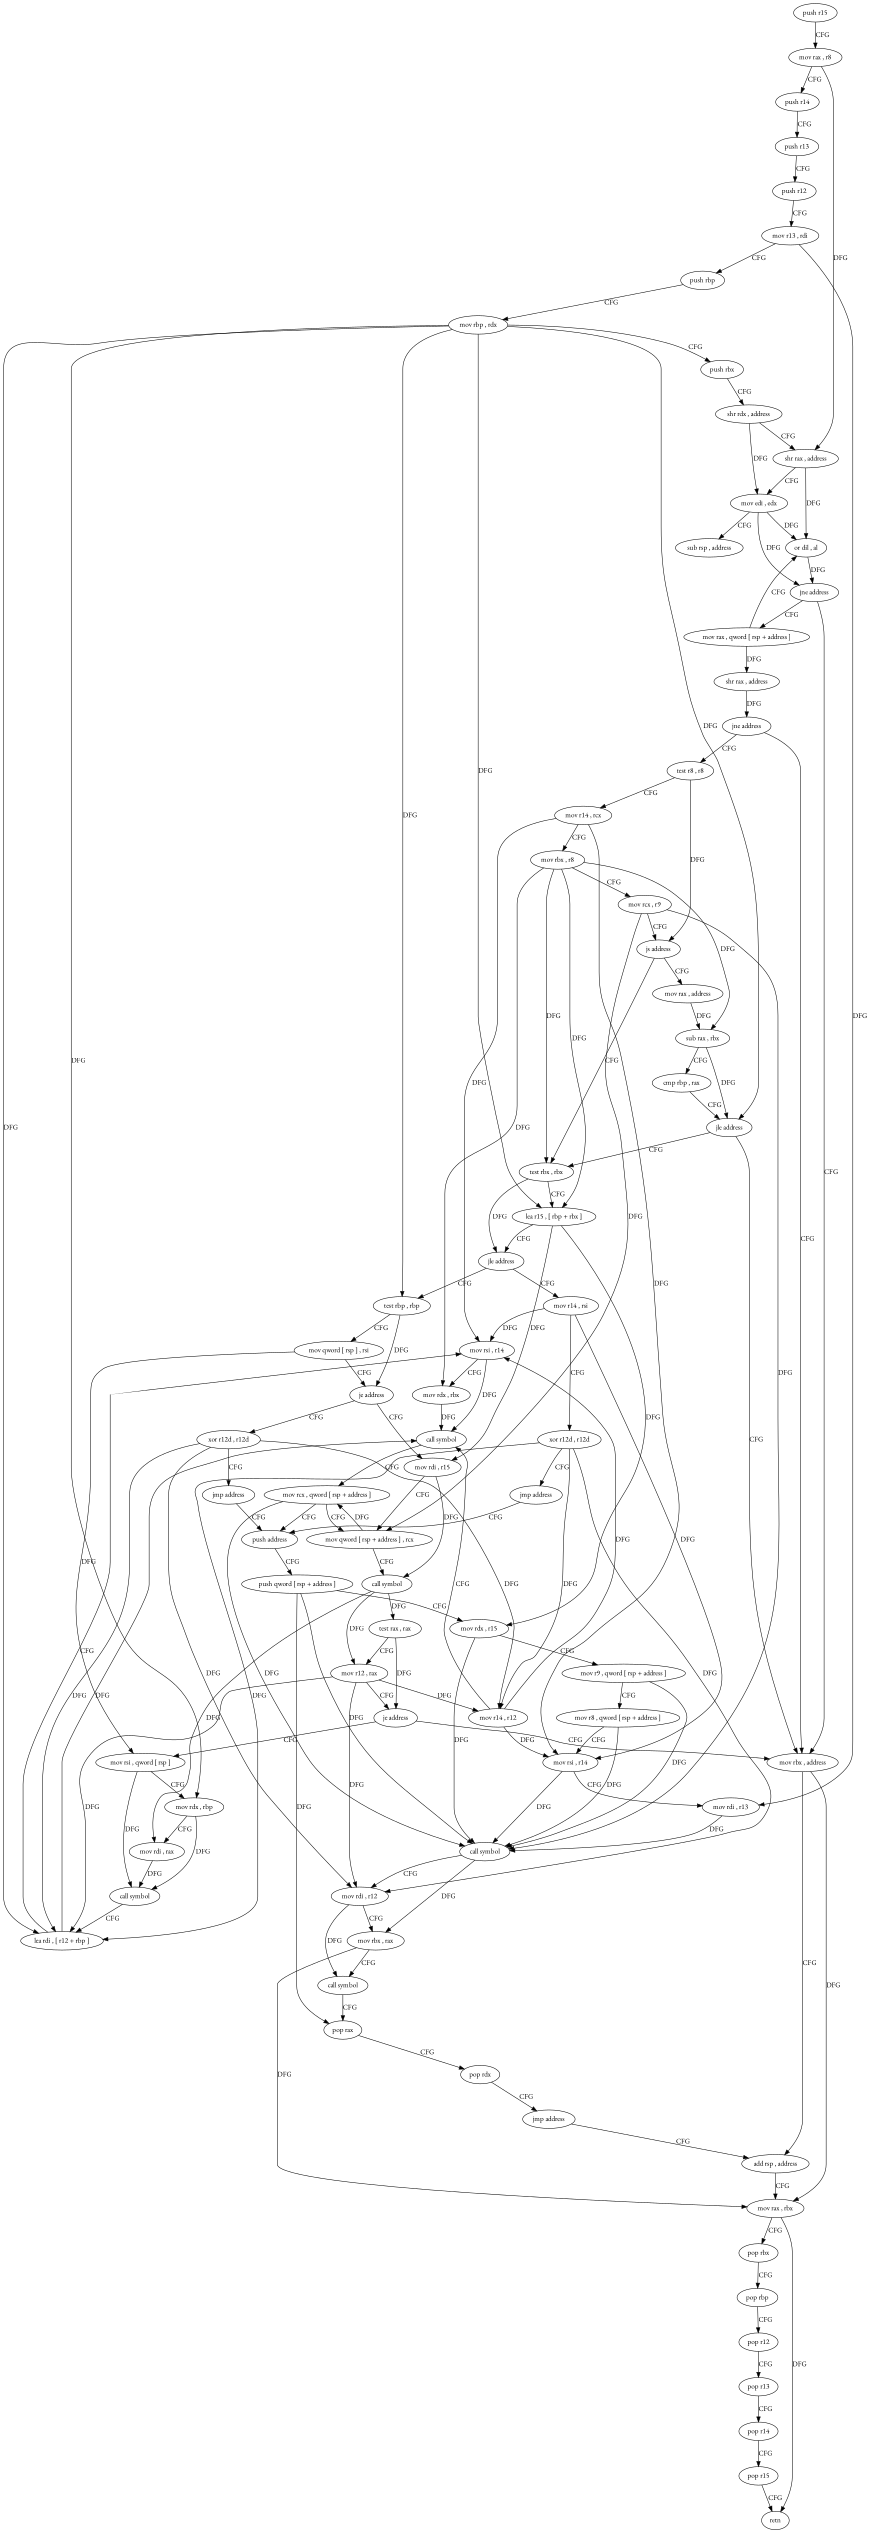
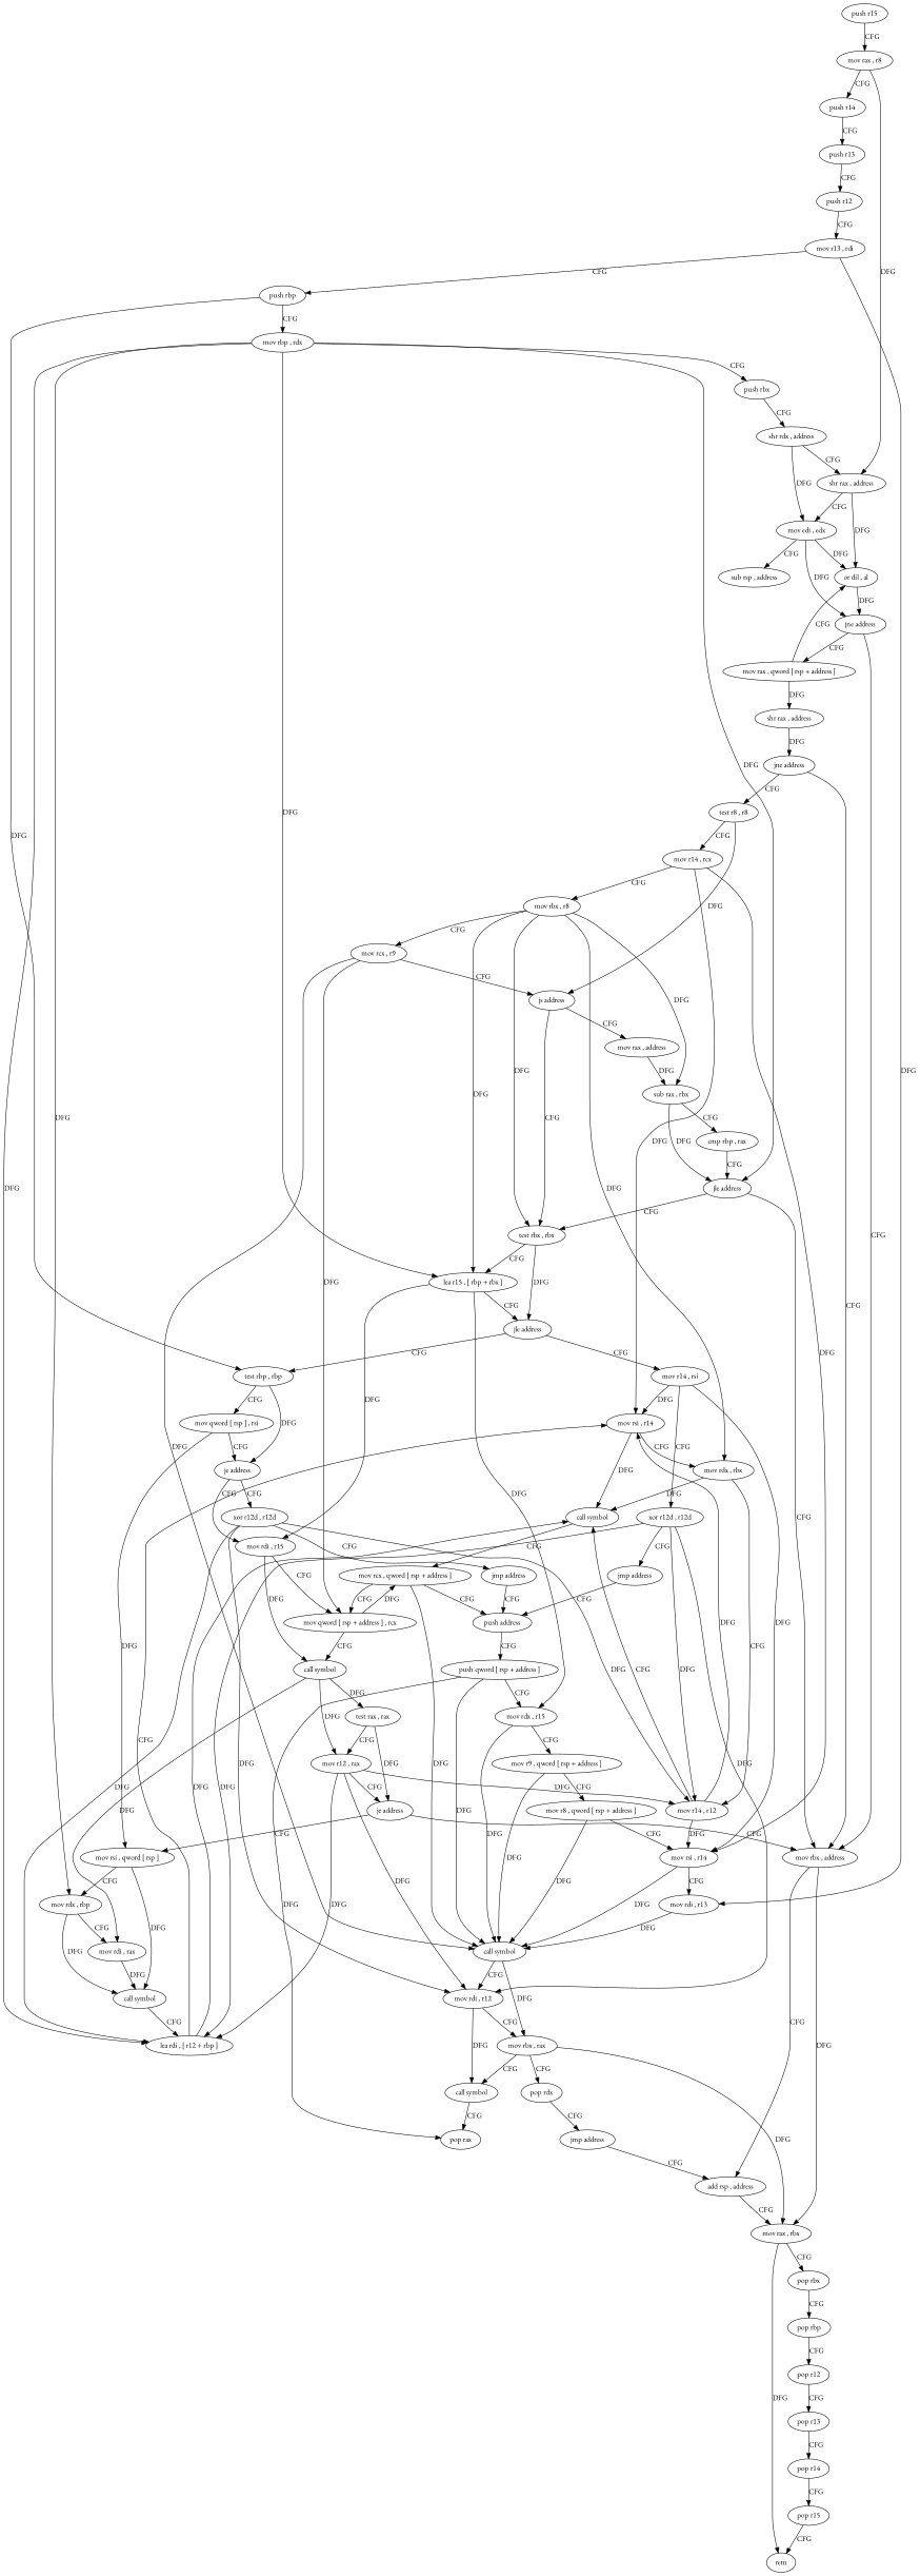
  digraph {
    fontname="EB Garamond"
    node [fontname="EB Garamond"]
    edge [fontname="EB Garamond"]
    n1 [label="push r15"]
    n2 [label="mov rax , r8"]
    n3 [label="push r14"]
    n4 [label="shr rax , address"]
    n5 [label="push r13"]
    n6 [label="mov edi , edx"]
    n7 [label="or dil , al"]
    n8 [label="push r12"]
    n9 [label="mov r13 , rdi"]
    n10 [label="push rbp"]
    n11 [label="mov rdi , r13"]
    n12 [label="mov rbp , rdx"]
    n13 [label="call symbol"]
    n14 [label="push rbx"]
    n15 [label="lea r15 , [ rbp + rbx ]"]
    n16 [label="test rbp , rbp"]
    n17 [label="jle address"]
    n18 [label="mov rdx , rbp"]
    n19 [label="lea rdi , [ r12 + rbp ]"]
    n20 [label="shr rdx , address"]
    n21 [label="jle address"]
    n22 [label="mov rdi , r15"]
    n23 [label="mov rdx , r15"]
    n24 [label="mov qword [ rsp ] , rsi"]
    n25 [label="je address"]
    n26 [label="mov rbx , address"]
    n27 [label="test rbx , rbx"]
    n28 [label="mov rdi , rax"]
    n29 [label="call symbol"]
    n30 [label="mov rsi , r14"]
    n31 [label="call symbol"]
    n32 [label="sub rsp , address"]
    n33 [label="jne address"]
    n34 [label="mov rax , qword [ rsp + address ]"]
    n35 [label="add rsp , address"]
    n36 [label="mov rax , rbx"]
    n37 [label="shr rax , address"]
    n38 [label="pop rbx"]
    n39 [label=retn]
    n40 [label="jne address"]
    n41 [label="test r8 , r8"]
    n42 [label="mov r14 , rcx"]
    n43 [label="js address"]
    n44 [label="mov rbx , r8"]
    n45 [label="mov rsi , r14"]
    n46 [label="mov rax , address"]
    n47 [label="mov rcx , r9"]
    n48 [label="sub rax , rbx"]
    n49 [label="mov rdx , rbx"]
    n50 [label="mov qword [ rsp + address ] , rcx"]
    n51 [label="cmp rbp , rax"]
    n52 [label="mov r14 , r12"]
    n53 [label="mov rdi , r12"]
    n54 [label="mov rbx , rax"]
    n55 [label="call symbol"]
    n56 [label="mov rcx , qword [ rsp + address ]"]
    n57 [label="mov r14 , rsi"]
    n58 [label="mov r9 , qword [ rsp + address ]"]
    n59 [label="xor r12d , r12d"]
    n60 [label="jmp address"]
    n61 [label="mov rsi , qword [ rsp ]"]
    n62 [label="xor r12d , r12d"]
    n63 [label="push address"]
    n64 [label="call symbol"]
    n65 [label="push qword [ rsp + address ]"]
    n66 [label="pop rax"]
    n67 [label="jmp address"]
    n68 [label="test rax , rax"]
    n69 [label="mov r12 , rax"]
    n70 [label="pop rdx"]
    n71 [label="mov r8 , qword [ rsp + address ]"]
    n72 [label="jmp address"]
    n73 [label="je address"]
    n74 [label="pop rbp"]
    n75 [label="pop r12"]
    n76 [label="pop r13"]
    n77 [label="pop r14"]
    n78 [label="pop r15"]
    n1 -> n2 [label=CFG]
    n2 -> n3 [label=CFG]
    n2 -> n4 [label=DFG]
    n3 -> n5 [label=CFG]
    n4 -> n6 [label=CFG]
    n4 -> n7 [label=DFG]
    n5 -> n8 [label=CFG]
    n6 -> n7 [label=DFG]
    n6 -> n32 [label=CFG]
    n6 -> n33 [label=DFG]
    n7 -> n33 [label=DFG]
    n8 -> n9 [label=CFG]
    n9 -> n10 [label=CFG]
    n9 -> n11 [label=DFG]
    n10 -> n12 [label=CFG]
    n11 -> n13 [label=DFG]
    n12 -> n14 [label=CFG]
    n12 -> n15 [label=DFG]
-   n12 -> n16 [label=DFG]
+   n10 -> n16 [label=DFG]
    n12 -> n17 [label=DFG]
    n12 -> n18 [label=DFG]
    n12 -> n19 [label=DFG]
    n13 -> n53 [label=CFG]
    n13 -> n54 [label=DFG]
    n14 -> n20 [label=CFG]
    n15 -> n21 [label=CFG]
    n15 -> n22 [label=DFG]
    n15 -> n23 [label=DFG]
    n16 -> n24 [label=CFG]
    n16 -> n25 [label=DFG]
    n17 -> n26 [label=CFG]
    n17 -> n27 [label=CFG]
    n18 -> n28 [label=CFG]
    n18 -> n29 [label=DFG]
    n19 -> n30 [label=CFG]
    n19 -> n31 [label=DFG]
    n20 -> n4 [label=CFG]
    n20 -> n6 [label=DFG]
    n21 -> n16 [label=CFG]
    n21 -> n57 [label=CFG]
    n22 -> n50 [label=CFG]
    n22 -> n55 [label=DFG]
    n23 -> n13 [label=DFG]
    n23 -> n58 [label=CFG]
    n24 -> n25 [label=CFG]
    n24 -> n61 [label=DFG]
    n25 -> n22 [label=CFG]
    n25 -> n62 [label=CFG]
    n26 -> n35 [label=CFG]
    n26 -> n36 [label=DFG]
    n27 -> n15 [label=CFG]
    n27 -> n21 [label=DFG]
    n28 -> n29 [label=DFG]
    n29 -> n19 [label=CFG]
    n30 -> n31 [label=DFG]
    n30 -> n49 [label=CFG]
    n31 -> n56 [label=CFG]
    n33 -> n26 [label=CFG]
    n33 -> n34 [label=CFG]
    n34 -> n7 [label=CFG]
    n34 -> n37 [label=DFG]
    n35 -> n36 [label=CFG]
    n36 -> n38 [label=CFG]
    n36 -> n39 [label=DFG]
    n37 -> n40 [label=DFG]
    n38 -> n74 [label=CFG]
    n40 -> n26 [label=CFG]
    n40 -> n41 [label=CFG]
    n41 -> n42 [label=CFG]
    n41 -> n43 [label=DFG]
    n42 -> n30 [label=DFG]
    n42 -> n44 [label=CFG]
    n42 -> n45 [label=DFG]
    n43 -> n27 [label=CFG]
    n43 -> n46 [label=CFG]
    n44 -> n15 [label=DFG]
    n44 -> n27 [label=DFG]
    n44 -> n47 [label=CFG]
    n44 -> n48 [label=DFG]
    n44 -> n49 [label=DFG]
    n45 -> n11 [label=CFG]
    n45 -> n13 [label=DFG]
    n46 -> n48 [label=DFG]
    n47 -> n13 [label=DFG]
    n47 -> n43 [label=CFG]
    n47 -> n50 [label=DFG]
    n48 -> n17 [label=DFG]
    n48 -> n51 [label=CFG]
    n49 -> n31 [label=DFG]
+   n49 -> n52 [label=CFG]
    n50 -> n55 [label=CFG]
    n50 -> n56 [label=DFG]
    n51 -> n17 [label=CFG]
    n52 -> n30 [label=DFG]
    n52 -> n31 [label=CFG]
    n52 -> n45 [label=DFG]
    n53 -> n54 [label=CFG]
    n53 -> n64 [label=DFG]
    n54 -> n36 [label=DFG]
    n54 -> n64 [label=CFG]
    n55 -> n28 [label=DFG]
    n55 -> n68 [label=DFG]
    n55 -> n69 [label=DFG]
    n56 -> n13 [label=DFG]
    n56 -> n50 [label=CFG]
    n56 -> n63 [label=CFG]
    n57 -> n30 [label=DFG]
    n57 -> n45 [label=DFG]
    n57 -> n59 [label=CFG]
    n58 -> n13 [label=DFG]
    n58 -> n71 [label=CFG]
    n59 -> n19 [label=DFG]
    n59 -> n52 [label=DFG]
    n59 -> n53 [label=DFG]
    n59 -> n60 [label=CFG]
    n60 -> n63 [label=CFG]
    n61 -> n18 [label=CFG]
    n61 -> n29 [label=DFG]
    n62 -> n19 [label=DFG]
    n62 -> n52 [label=DFG]
    n62 -> n53 [label=DFG]
    n62 -> n67 [label=CFG]
    n63 -> n65 [label=CFG]
    n64 -> n66 [label=CFG]
    n65 -> n13 [label=DFG]
    n65 -> n23 [label=CFG]
    n65 -> n66 [label=DFG]
-   n66 -> n70 [label=CFG]
+   n54 -> n70 [label=CFG]
    n67 -> n63 [label=CFG]
    n68 -> n69 [label=CFG]
    n68 -> n73 [label=DFG]
    n69 -> n19 [label=DFG]
    n69 -> n52 [label=DFG]
    n69 -> n53 [label=DFG]
    n69 -> n73 [label=CFG]
    n70 -> n72 [label=CFG]
    n71 -> n13 [label=DFG]
    n71 -> n45 [label=CFG]
    n72 -> n35 [label=CFG]
    n73 -> n26 [label=CFG]
    n73 -> n61 [label=CFG]
    n74 -> n75 [label=CFG]
    n75 -> n76 [label=CFG]
    n76 -> n77 [label=CFG]
    n77 -> n78 [label=CFG]
    n78 -> n39 [label=CFG]
  }
